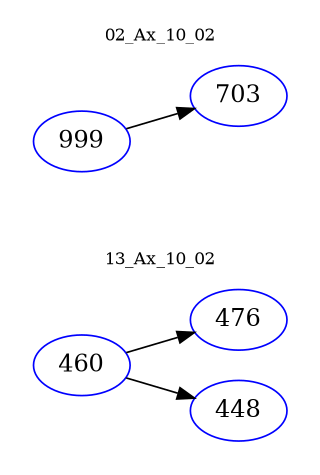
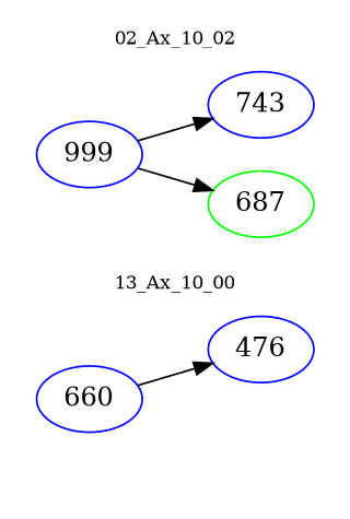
  digraph {
    rankdir=LR
    node [color=blue]
    edge [color=black]
-   n1 [label=460]
-   n2 [label=448]
+   n1 [label=660]
    n3 [label=476]
    n4 [label=999]
-   n6 [label=703]
+   n5 [color=green label=687]
+   n6 [label=743]
    subgraph cluster_1 {
      color=white
      fontsize=10
-     label="13_Ax_10_02"
+     label="13_Ax_10_00"
      n1
-     n2
      n3
    }
    subgraph cluster_2 {
      color=white
      fontsize=10
      label="02_Ax_10_02"
      n4
+     n5
      n6
    }
-   n1 -> n2
    n1 -> n3
+   n4 -> n5
    n4 -> n6
  }
